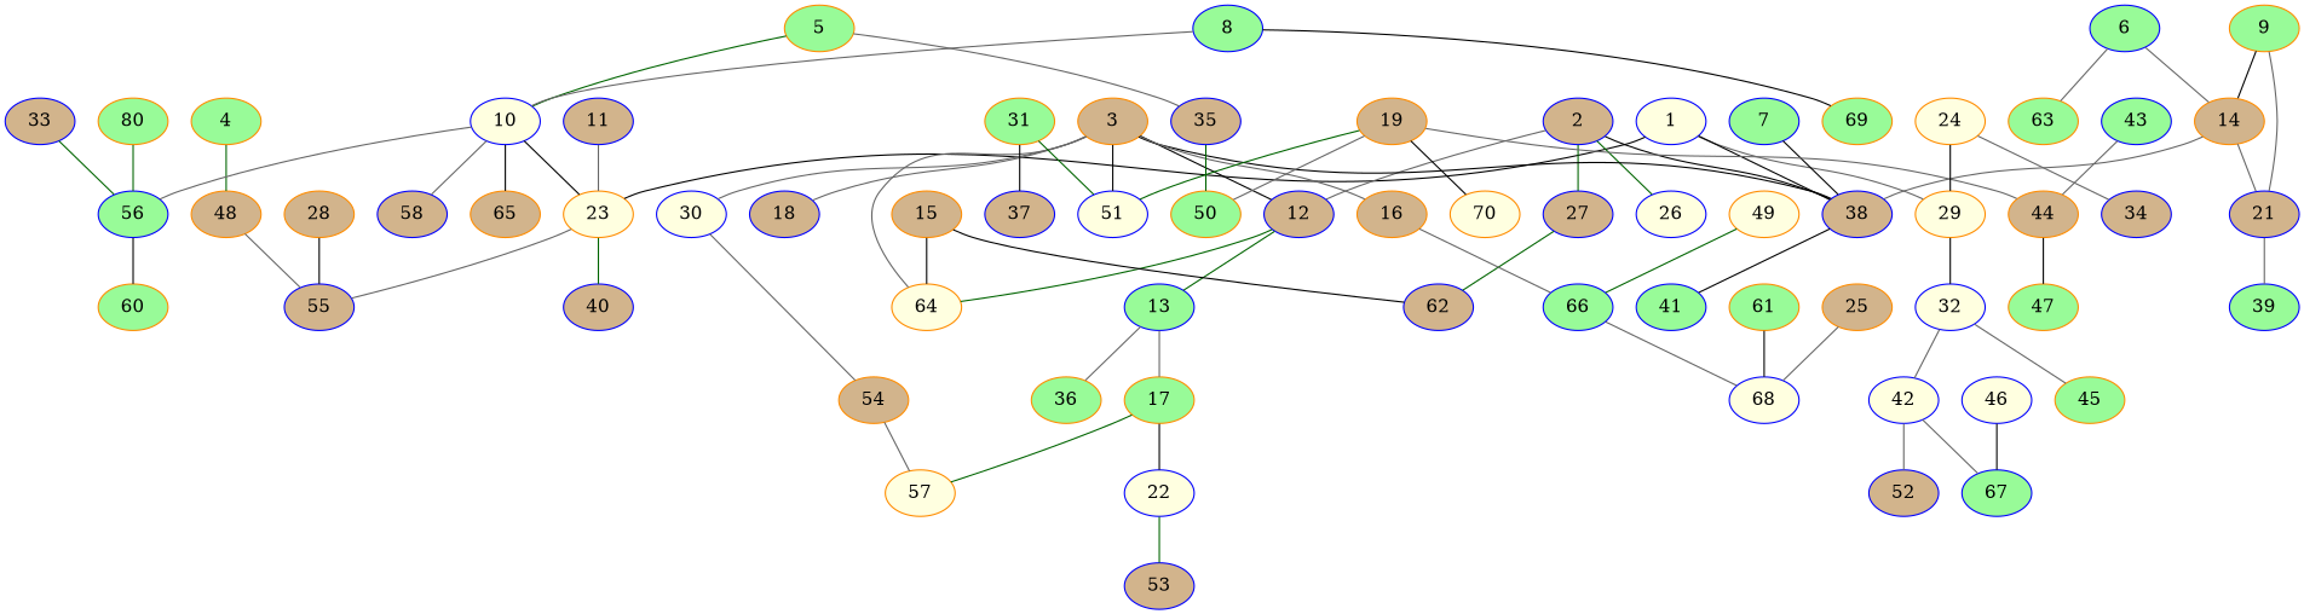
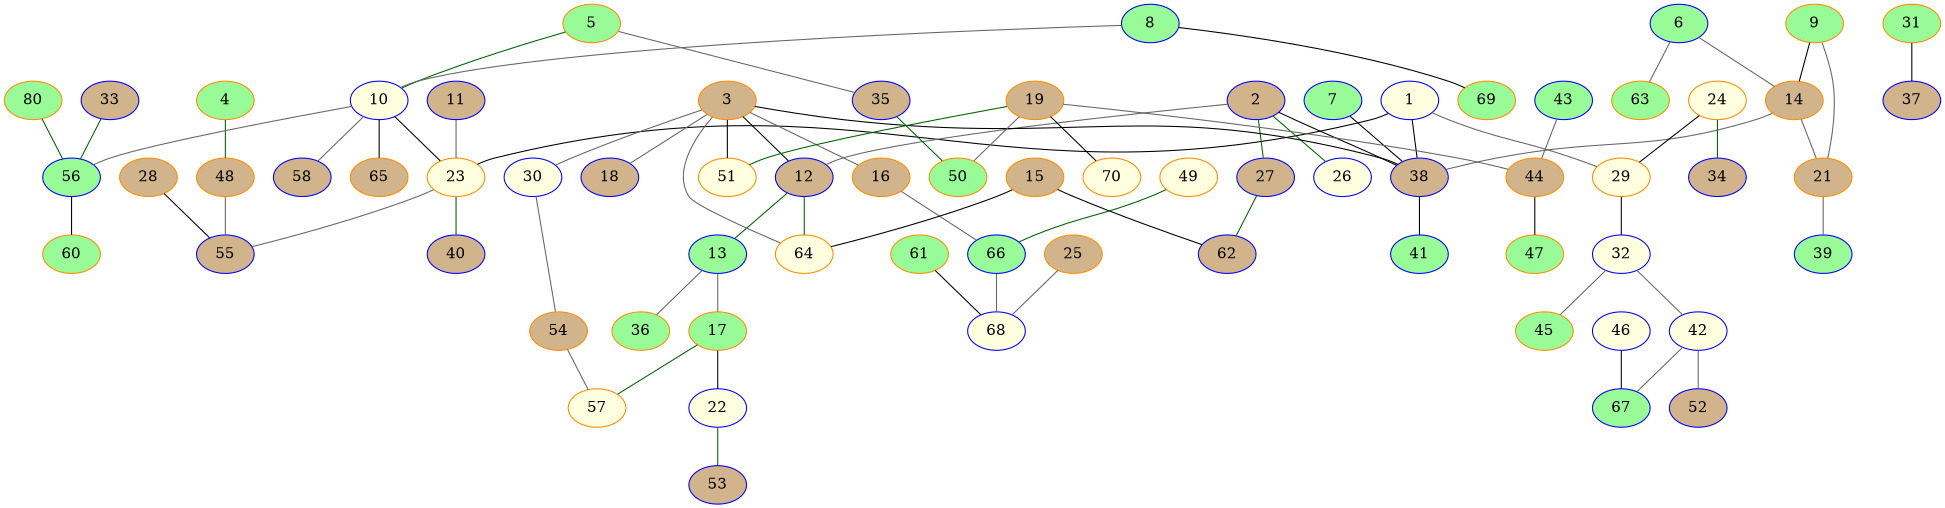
  graph {
    node [color=blue fillcolor=tan style=filled]
    edge [color=gray40 weight=1.0]
    1 [fillcolor=lightyellow]
    23 [color=darkorange fillcolor=lightyellow]
    29 [color=darkorange fillcolor=lightyellow]
    38
    40
    55
    32 [fillcolor=lightyellow]
    41 [fillcolor=palegreen]
    2
    12
    26 [fillcolor=lightyellow]
    27
    64 [color=darkorange fillcolor=lightyellow]
    13 [fillcolor=palegreen]
    62
    3 [color=darkorange]
    16 [color=darkorange]
    18
    30 [fillcolor=lightyellow]
-   51 [fillcolor=lightyellow]
+   51 [color=darkorange fillcolor=lightyellow]
    66 [fillcolor=palegreen]
    54 [color=darkorange]
    4 [color=darkorange fillcolor=palegreen]
    48 [color=darkorange]
    5 [color=darkorange fillcolor=palegreen]
    10 [fillcolor=lightyellow]
    35
    56 [fillcolor=palegreen]
    58
    65 [color=darkorange]
    50 [color=darkorange fillcolor=palegreen]
    6 [fillcolor=palegreen]
    14 [color=darkorange]
    63 [color=darkorange fillcolor=palegreen]
-   21
+   21 [color=darkorange]
    39 [fillcolor=palegreen]
    7 [fillcolor=palegreen]
    8 [fillcolor=palegreen]
    69 [color=darkorange fillcolor=palegreen]
    9 [color=darkorange fillcolor=palegreen]
    60 [color=darkorange fillcolor=palegreen]
    11
    17 [color=darkorange fillcolor=palegreen]
    36 [color=darkorange fillcolor=palegreen]
    22 [fillcolor=lightyellow]
    57 [color=darkorange fillcolor=lightyellow]
    15 [color=darkorange]
    68 [fillcolor=lightyellow]
    53
    19 [color=darkorange]
    44 [color=darkorange]
    70 [color=darkorange fillcolor=lightyellow]
    47 [color=darkorange fillcolor=palegreen]
    n54 [color=darkorange fillcolor=palegreen label=80]
    24 [color=darkorange fillcolor=lightyellow]
    34
    25 [color=darkorange]
    28 [color=darkorange]
    42 [fillcolor=lightyellow]
    45 [color=darkorange fillcolor=palegreen]
    31 [color=darkorange fillcolor=palegreen]
    37
    52
    67 [fillcolor=palegreen]
    33
    43 [fillcolor=palegreen]
    46 [fillcolor=lightyellow]
    49 [color=darkorange fillcolor=lightyellow]
    61 [color=darkorange fillcolor=palegreen]
    1 -- 23 [color=black]
    1 -- 29
    1 -- 38 [color=black]
    23 -- 40 [color=darkgreen]
    23 -- 55
    29 -- 32 [color=black]
    38 -- 41 [color=black]
    32 -- 42
    32 -- 45
    2 -- 38 [color=black]
    2 -- 12
    2 -- 26 [color=darkgreen]
    2 -- 27 [color=darkgreen]
    12 -- 64 [color=darkgreen]
    12 -- 13 [color=darkgreen]
    27 -- 62 [color=darkgreen]
    13 -- 17
    13 -- 36
    3 -- 38 [color=black]
    3 -- 12 [color=black]
    3 -- 64
    3 -- 16
    3 -- 18
    3 -- 30
    3 -- 51 [color=black]
    16 -- 66
    30 -- 54
    66 -- 68
    54 -- 57
    4 -- 48 [color=darkgreen]
    48 -- 55
    5 -- 10 [color=darkgreen]
    5 -- 35
    10 -- 23 [color=black]
    10 -- 56
    10 -- 58
    10 -- 65 [color=black]
    35 -- 50 [color=darkgreen]
    56 -- 60 [color=black]
    6 -- 14
    6 -- 63
    14 -- 38
    14 -- 21
    21 -- 39
    7 -- 38 [color=black]
    8 -- 10
    8 -- 69 [color=black]
    9 -- 14 [color=black]
    9 -- 21
    11 -- 23
    17 -- 22 [color=black]
    17 -- 57 [color=darkgreen]
    22 -- 53 [color=darkgreen]
    15 -- 64 [color=black]
    15 -- 62 [color=black]
    19 -- 51 [color=darkgreen]
    19 -- 50
    19 -- 44
    19 -- 70 [color=black]
    44 -- 47 [color=black]
    n54 -- 56 [color=darkgreen]
    24 -- 29 [color=black]
-   24 -- 34
+   24 -- 34 [color=darkgreen]
    25 -- 68
    28 -- 55 [color=black]
    42 -- 52
    42 -- 67
-   31 -- 51 [color=darkgreen]
    31 -- 37 [color=black]
    33 -- 56 [color=darkgreen]
    43 -- 44
    46 -- 67 [color=black]
    49 -- 66 [color=darkgreen]
    61 -- 68 [color=black]
  }
